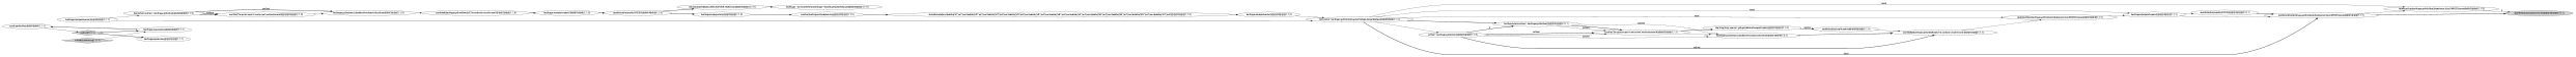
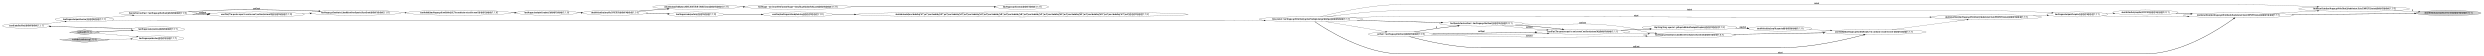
  digraph {
    fontname=Oswald
    rankdir=LR
    node [fillcolor=white fontname=Oswald shape=ellipse style=filled]
    edge [fontname=Oswald style=solid]
    n1 [label="assertThat(\"The operator expect to send an event\",nextEvent,instanceOf())@@@11@@@['1', '1', '1']"]
    n2 [label="Map<String,String> expected = getExpectedBeforeCheckpointComplete()@@@27@@@['0', '1', '0']"]
    n3 [label="funcWrapper.getCoordinator().handleEventFromOperator(0,nextEvent)@@@12@@@['1', '0', '1']"]
    n4 [label="checkWrittenData(tempFile,expected)@@@28@@@['0', '1', '0']"]
    n5 [label="assertNotNull(funcWrapper.getEventBuffer()(0(,\"The coordinator missed the event\")@@@13@@@['1', '1', '1']"]
    n6 [label="String instant = funcWrapper.getWriteClient().getLastPendingInstant(getTableType())@@@9@@@['1', '1', '1']"]
    n7 [label="nextEvent = funcWrapper.getNextEvent()@@@25@@@['1', '1', '0']"]
    n8 [label="checkInstantState(funcWrapper.getWriteClient(),HoodieInstant.State.COMPLETED,instant)@@@33@@@['1', '1', '0']"]
    n9 [label="final OperatorEvent nextEvent = funcWrapper.getNextEvent()@@@10@@@['0', '0', '1']"]
    n10 [label="funcWrapper.checkpointComplete(1)@@@15@@@['1', '1', '1']"]
    n11 [label="checkInstantState(funcWrapper.getWriteClient(),HoodieInstant.State.COMPLETED,instant)@@@17@@@['1', '1', '1']"]
    n12 [label="checkInstantState(funcWrapper.getWriteClient(),HoodieInstant.State.REQUESTED,instant)@@@14@@@['1', '1', '1']"]
    n13 [fillcolor=lightgray label="checkWrittenData(tempFile,EXPECTED1)@@@18@@@['0', '0', '1']"]
    n14 [label="checkWrittenData(tempFile,EXPECTED1)@@@16@@@['0', '0', '1']"]
    n15 [label="assertTrue(funcWrapper.isAlreadyBootstrap())@@@21@@@['1', '1', '0']"]
    n16 [label="checkIndexLoaded(new HoodieKey(\"id1\",\"par1\"),new HoodieKey(\"id2\",\"par1\"),new HoodieKey(\"id3\",\"par2\"),new HoodieKey(\"id4\",\"par2\"),new HoodieKey(\"id5\",\"par3\"),new HoodieKey(\"id6\",\"par3\"),new HoodieKey(\"id7\",\"par4\"),new HoodieKey(\"id8\",\"par4\"),new HoodieKey(\"id9\",\"par3\"),new HoodieKey(\"id10\",\"par4\"),new HoodieKey(\"id11\",\"par4\"))@@@22@@@['1', '1', '0']"]
-   n17 [label="funcWrapper.checkpointFunction(1)@@@23@@@['1', '1', '0']"]
    n18 [label="OperatorEvent nextEvent = funcWrapper.getNextEvent()@@@9@@@['1', '1', '0']"]
    n19 [label="funcWrapper.getCoordinator().handleEventFromOperator(0,nextEvent)@@@11@@@['1', '1', '0']"]
    n20 [label="assertThat(\"The operator expect to send an event\",nextEvent,instanceOf())@@@10@@@['1', '1', '0']"]
    n21 [label="assertNotNull(funcWrapper.getEventBuffer()(0(,\"The coordinator missed the event\")@@@12@@@['1', '1', '0']"]
    n22 [label="conf.setBoolean(FlinkOptions.INDEX_BOOTSTRAP_ENABLED,true)@@@15@@@['1', '1', '0']"]
    n23 [label="funcWrapper = new StreamWriteFunctionWrapper<>(tempFile.getAbsolutePath(),conf)@@@16@@@['1', '1', '0']"]
+   n24 [label="funcWrapper.openFunction()@@@17@@@['1', '1', '0']"]
    n25 [label="funcWrapper.invoke(rowData)@@@5@@@['1', '1', '1']"]
    n26 [label="assertEmptyDataFiles()@@@7@@@['1', '1', '1']"]
    n27 [label="funcWrapper.checkpointFunction(1)@@@8@@@['1', '1', '1']"]
    n28 [label="funcWrapper.checkpointComplete(1)@@@13@@@['1', '1', '0']"]
    n29 [label="checkWrittenData(tempFile,EXPECTED1)@@@14@@@['1', '1', '0']"]
    n30 [label="funcWrapper.invoke(rowData)@@@19@@@['1', '1', '0']"]
    n31 [fillcolor=lightgray label="testIndexStateBootstrap['1', '0', '0']" shape=diamond]
    n32 [label="funcWrapper.openFunction()@@@3@@@['1', '1', '1']"]
    n33 [fillcolor=lightgray label="testInsert['0', '0', '1']" shape=diamond]
    n1 -> n2 [style=bold]
    n1 -> n3
    n2 -> n4
    n2 -> n4 [label=expected]
    n3 -> n5 [style=bold]
    n4 -> n5
    n5 -> n12
    n6 -> n7
    n6 -> n8 [label=instant]
    n6 -> n9 [style=bold]
    n6 -> n10 [label=instant]
    n6 -> n11 [label=instant style=bold]
    n6 -> n12 [label=instant]
    n7 -> n1 [label=nextEvent style=bold]
    n7 -> n1
    n7 -> n3 [label=nextEvent]
    n7 -> n5 [label=nextEvent style=bold]
    n7 -> n9 [label=0 style=bold]
    n8 -> n13 [label=0]
    n9 -> n1 [label=nextEvent]
    n9 -> n1 [style=bold]
    n9 -> n3 [label=nextEvent]
    n10 -> n11
    n10 -> n14
    n11 -> n8
    n11 -> n13 [style=bold]
    n12 -> n10
    n14 -> n11 [style=bold]
    n15 -> n16 [style=bold]
-   n16 -> n17 [style=bold]
-   n17 -> n6
    n18 -> n19 [label=nextEvent style=bold]
    n18 -> n20 [label=nextEvent style=bold]
    n18 -> n20 [style=bold]
    n19 -> n21
    n20 -> n19
    n21 -> n28 [style=bold]
    n22 -> n23 [style=bold]
+   n23 -> n24 [style=bold]
    n25 -> n26 [style=bold]
-   n26 -> n33
+   n26 -> n27
    n27 -> n6
    n27 -> n18
    n28 -> n29 [style=bold]
    n29 -> n22 [style=bold]
    n29 -> n30 [style=bold]
    n30 -> n15 [style=bold]
-   n31 -> n25
+   n31 -> n32
    n33 -> n25 [style=bold]
-   n33 -> n32 [style=bold]
+   n33 -> n32
  }
